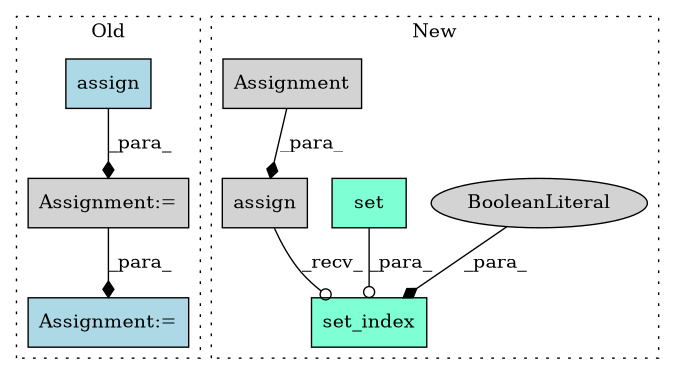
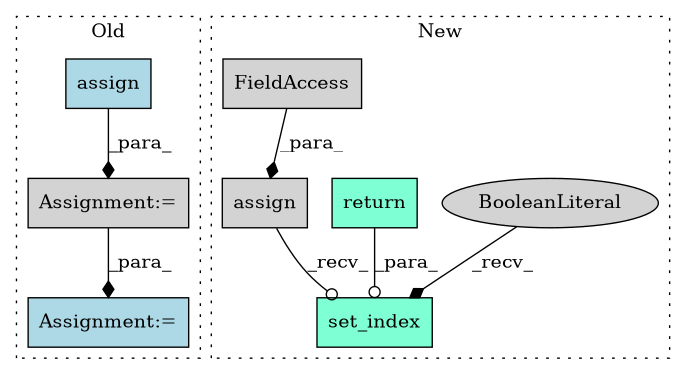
  digraph {
    node [a=32 fillcolor=lightgrey l="7,1" shape=box style=filled]
    edge [arrowhead=diamond]
    n1 [fillcolor=lightblue label=assign s="8955,8996"]
    n2 [a=7 l=1 label="Assignment:=" s=8947]
    n3 [a=7 fillcolor=lightblue l=1 label="Assignment:=" s=9072]
    n4 [fillcolor=aquamarine l="10,1" label=set_index s="8758,8780"]
    n5 [a=9 l=5 label=BooleanLiteral s=8775 shape=ellipse]
-   n6 [a=41 fillcolor=aquamarine l=7 label=set s=9251]
+   n6 [a=41 fillcolor=aquamarine l=7 label=return s=9251]
    n7 [label=assign s="8650,8693"]
-   n8 [a=22 l=7 label=Assignment s=8657]
+   n8 [a=22 l=7 label=FieldAccess s=8657]
    subgraph cluster_1 {
      label=Old
      style=dotted
      n1
      n2
      n3
    }
    subgraph cluster_2 {
      label=New
      style=dotted
      n4
      n5
      n6
      n7
      n8
    }
    n1 -> n2 [label=_para_]
    n2 -> n3 [label=_para_]
-   n5 -> n4 [label=_para_]
+   n5 -> n4 [label=_recv_]
    n6 -> n4 [arrowhead=odot label=_para_]
    n7 -> n4 [arrowhead=odot label=_recv_]
    n8 -> n7 [label=_para_]
  }
